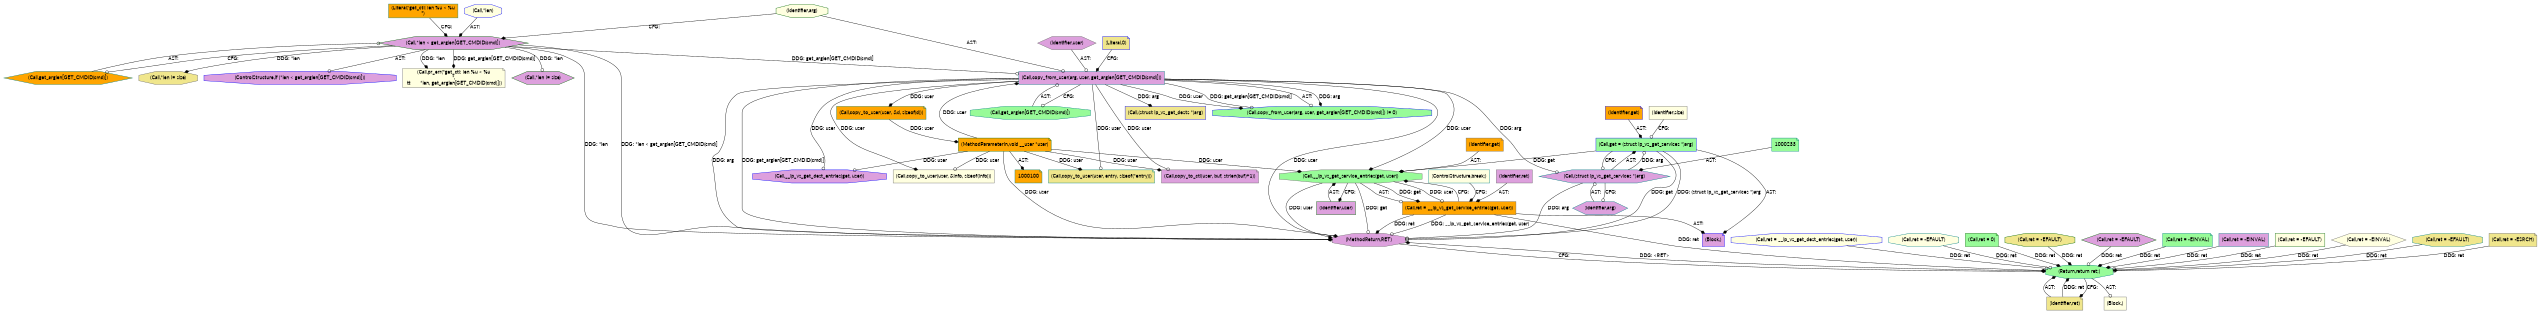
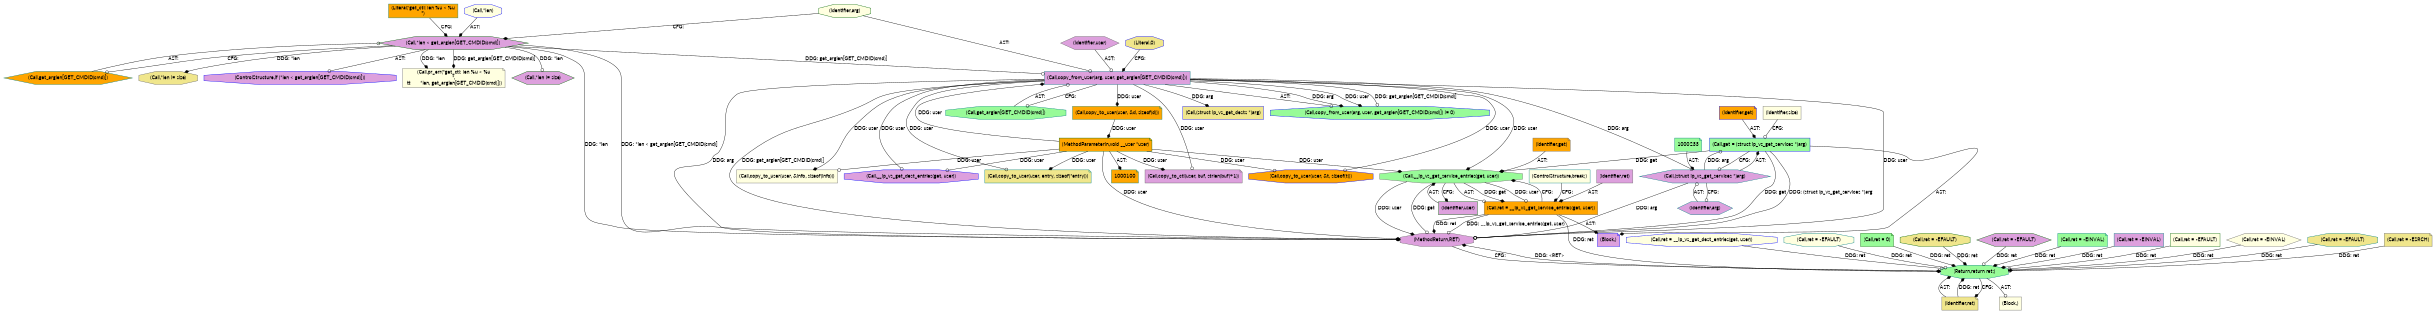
  digraph {
    fontname=Lato
    node [color=teal fillcolor=plum fontname=Lato shape=octagon style=filled]
    edge [arrowhead=diamond fontname=Lato]
    n1 [color=blue fillcolor=palegreen label="(Call,get = (struct ip_vs_get_services *)arg)" shape=box]
    n2 [label="(Call,(struct ip_vs_get_services *)arg)" shape=hexagon]
    n3 [color=gray40 fillcolor=palegreen label="(Call,__ip_vs_get_service_entries(get, user))"]
    n4 [color=gray40 label="(MethodReturn,RET)"]
    n5 [color=blue label="(Block,)" shape=note]
    n6 [label="(Identifier,arg)" shape=hexagon]
    n7 [color=gray40 fillcolor=orange label="(Call,ret = __ip_vs_get_service_entries(get, user))" shape=box]
    n8 [color=darkgreen label="(Identifier,user)" shape=box]
    n9 [fillcolor=palegreen label="(Return,return ret;)"]
    n10 [label="(Call,copy_from_user(arg, user, get_arglen[GET_CMDID(cmd)]))" shape=box]
    n11 [fillcolor=orange label="(Call,copy_to_user(user, &d, sizeof(d)))" shape=note]
    n12 [color=blue label="(Call,__ip_vs_get_dest_entries(get, user))"]
    n13 [color=gray40 fillcolor=lightyellow label="(Call,copy_to_user(user, &info, sizeof(info)))" shape=box]
    n14 [fillcolor=palegreen label="(Call,get_arglen[GET_CMDID(cmd)])"]
    n15 [fillcolor=khaki label="(Call,copy_to_user(user, entry, sizeof(*entry)))" shape=note]
    n16 [color=gray40 label="(Call,copy_to_ctl(user, buf, strlen(buf)+1))" shape=note]
    n17 [color=blue fillcolor=khaki label="(Call,(struct ip_vs_get_dests *)arg)" shape=box]
    n18 [color=blue fillcolor=palegreen label="(Call,copy_from_user(arg, user, get_arglen[GET_CMDID(cmd)]) != 0)"]
+   n19 [color=blue fillcolor=orange label="(Call,copy_to_user(user, &t, sizeof(t)))"]
    n20 [color=darkgreen fillcolor=orange label="(MethodParameterIn,void __user *user)" shape=note]
    1000100 [fillcolor=orange shape=note]
    n22 [color=darkgreen label="(Call,*len < get_arglen[GET_CMDID(cmd)])" shape=hexagon]
    n23 [color=gray40 fillcolor=lightyellow label="(Call,pr_err(\"get_ctl: len %u < %u\n\",\n \t\t       *len, get_arglen[GET_CMDID(cmd)]))" shape=note]
    n24 [fillcolor=orange label="(Call,get_arglen[GET_CMDID(cmd)])" shape=hexagon]
    n25 [color=gray40 fillcolor=khaki label="(Call,*len != size)"]
    n26 [color=blue label="(ControlStructure,if (*len < get_arglen[GET_CMDID(cmd)]))"]
    n27 [color=darkgreen label="(Call,*len != size)" shape=hexagon]
    n28 [color=gray40 fillcolor=khaki label="(Identifier,ret)" shape=note]
    n29 [color=gray40 fillcolor=lightyellow label="(Block,)" shape=box]
    n30 [fillcolor=lightyellow label="(ControlStructure,break;)" shape=box]
    n31 [color=blue fillcolor=lightyellow label="(Call,ret = __ip_vs_get_dest_entries(get, user))"]
    n32 [fillcolor=orange label="(Literal,\"get_ctl: len %u < %u\n\")" shape=box]
    n33 [color=gray40 label="(Identifier,user)" shape=hexagon]
    n34 [fillcolor=lightyellow label="(Call,ret = -EFAULT)"]
    n35 [color=gray40 fillcolor=orange label="(Identifier,get)" shape=note]
    n36 [color=darkgreen fillcolor=palegreen label="(Call,ret = 0)" shape=note]
    n37 [color=darkgreen fillcolor=khaki label="(Call,ret = -EFAULT)"]
    n38 [color=gray40 fillcolor=lightyellow label="(Identifier,size)" shape=box]
    n39 [color=darkgreen label="(Call,ret = -EFAULT)" shape=hexagon]
    n40 [color=gray40 label="(Identifier,ret)" shape=box]
    n41 [fillcolor=palegreen label="(Call,ret = -EINVAL)" shape=note]
    n42 [color=darkgreen fillcolor=lightyellow label="(Identifier,arg)"]
    n43 [label="(Call,ret = -EINVAL)" shape=box]
-   n44 [color=blue fillcolor=khaki label="(Literal,0)" shape=note]
+   n44 [color=blue fillcolor=khaki label="(Literal,0)"]
    n45 [color=darkgreen fillcolor=lightyellow label="(Call,ret = -EFAULT)" shape=box]
    n46 [color=gray40 fillcolor=lightyellow label="(Call,ret = -EINVAL)" shape=hexagon]
    n47 [color=blue fillcolor=lightyellow label="(Call,*len)"]
    n48 [fillcolor=khaki label="(Call,ret = -EFAULT)"]
    n49 [color=gray40 fillcolor=khaki label="(Call,ret = -ESRCH)" shape=note]
    n50 [color=blue fillcolor=orange label="(Identifier,get)" shape=note]
    1000233 [fillcolor=palegreen shape=note]
    n1 -> n2 [arrowhead=odot label="CFG: "]
    n1 -> n3 [label="DDG: get"]
    n1 -> n4 [arrowhead=odot label="DDG: get"]
    n1 -> n4 [arrowhead=odot label="DDG: (struct ip_vs_get_services *)arg"]
    n1 -> n5 [label="AST: "]
    n2 -> n1 [label="AST: "]
    n2 -> n1 [arrowhead=odot label="DDG: arg"]
    n2 -> n4 [arrowhead=odot label="DDG: arg"]
    n2 -> n6 [arrowhead=odot label="CFG: "]
    n3 -> n4 [label="DDG: user"]
    n3 -> n4 [arrowhead=odot label="DDG: get"]
    n3 -> n7 [arrowhead=odot label="AST: "]
    n3 -> n7 [label="DDG: get"]
    n3 -> n7 [arrowhead=odot label="DDG: user"]
    n3 -> n8 [label="CFG: "]
    n4 -> n9 [label="CFG: "]
    n6 -> n2 [arrowhead=odot label="AST: "]
    n7 -> n3 [label="CFG: "]
    n7 -> n4 [arrowhead=odot label="DDG: __ip_vs_get_service_entries(get, user)"]
    n7 -> n4 [label="DDG: ret"]
    n7 -> n5 [label="AST: "]
    n7 -> n9 [label="DDG: ret"]
    n8 -> n3 [label="AST: "]
    n9 -> n4 [label="DDG: <RET>"]
    n9 -> n28 [label="CFG: "]
    n9 -> n29 [arrowhead=odot label="AST: "]
    n10 -> n2 [arrowhead=odot label="DDG: arg"]
    n10 -> n3 [label="DDG: user"]
    n10 -> n4 [arrowhead=odot label="DDG: user"]
    n10 -> n4 [label="DDG: arg"]
    n10 -> n4 [arrowhead=odot label="DDG: get_arglen[GET_CMDID(cmd)]"]
    n10 -> n11 [label="DDG: user"]
    n10 -> n12 [arrowhead=odot label="DDG: user"]
    n10 -> n13 [label="DDG: user"]
    n10 -> n14 [arrowhead=odot label="CFG: "]
    n10 -> n15 [arrowhead=odot label="DDG: user"]
    n10 -> n16 [arrowhead=odot label="DDG: user"]
    n10 -> n17 [label="DDG: arg"]
    n10 -> n18 [arrowhead=odot label="AST: "]
    n10 -> n18 [label="DDG: arg"]
    n10 -> n18 [label="DDG: user"]
    n10 -> n18 [arrowhead=odot label="DDG: get_arglen[GET_CMDID(cmd)]"]
+   n10 -> n19 [arrowhead=odot label="DDG: user"]
    n11 -> n20 [label="DDG: user"]
    n14 -> n10 [arrowhead=odot label="AST: "]
    n20 -> n3 [label="DDG: user"]
    n20 -> n4 [label="DDG: user"]
    n20 -> n10 [label="DDG: user"]
    n20 -> n12 [arrowhead=odot label="DDG: user"]
    n20 -> n13 [arrowhead=odot label="DDG: user"]
    n20 -> n15 [label="DDG: user"]
    n20 -> n16 [label="DDG: user"]
+   n20 -> n19 [arrowhead=odot label="DDG: user"]
    n20 -> 1000100 [label="AST: "]
    n22 -> n4 [label="DDG: *len"]
    n22 -> n4 [label="DDG: *len < get_arglen[GET_CMDID(cmd)]"]
    n22 -> n10 [arrowhead=odot label="DDG: get_arglen[GET_CMDID(cmd)]"]
    n22 -> n23 [label="DDG: *len"]
    n22 -> n23 [label="DDG: get_arglen[GET_CMDID(cmd)]"]
    n22 -> n24 [arrowhead=odot label="CFG: "]
    n22 -> n25 [label="DDG: *len"]
    n22 -> n26 [arrowhead=odot label="AST: "]
    n22 -> n27 [arrowhead=odot label="DDG: *len"]
    n24 -> n22 [arrowhead=odot label="AST: "]
    n28 -> n9 [label="AST: "]
    n28 -> n9 [label="DDG: ret"]
    n30 -> n7 [label="CFG: "]
    n31 -> n9 [arrowhead=odot label="DDG: ret"]
    n32 -> n22 [label="CFG: "]
    n33 -> n10 [arrowhead=odot label="AST: "]
    n34 -> n9 [arrowhead=odot label="DDG: ret"]
    n35 -> n3 [label="AST: "]
    n36 -> n9 [label="DDG: ret"]
    n37 -> n9 [label="DDG: ret"]
    n38 -> n1 [arrowhead=odot label="CFG: "]
    n39 -> n9 [arrowhead=odot label="DDG: ret"]
    n40 -> n7 [label="AST: "]
    n41 -> n9 [label="DDG: ret"]
    n42 -> n10 [arrowhead=odot label="AST: "]
    n42 -> n22 [label="CFG: "]
    n43 -> n9 [label="DDG: ret"]
    n44 -> n10 [label="CFG: "]
    n45 -> n9 [arrowhead=odot label="DDG: ret"]
    n46 -> n9 [arrowhead=odot label="DDG: ret"]
    n47 -> n22 [label="AST: "]
    n48 -> n9 [label="DDG: ret"]
    n49 -> n9 [arrowhead=odot label="DDG: ret"]
    n50 -> n1 [label="AST: "]
    1000233 -> n2 [label="AST: "]
  }
